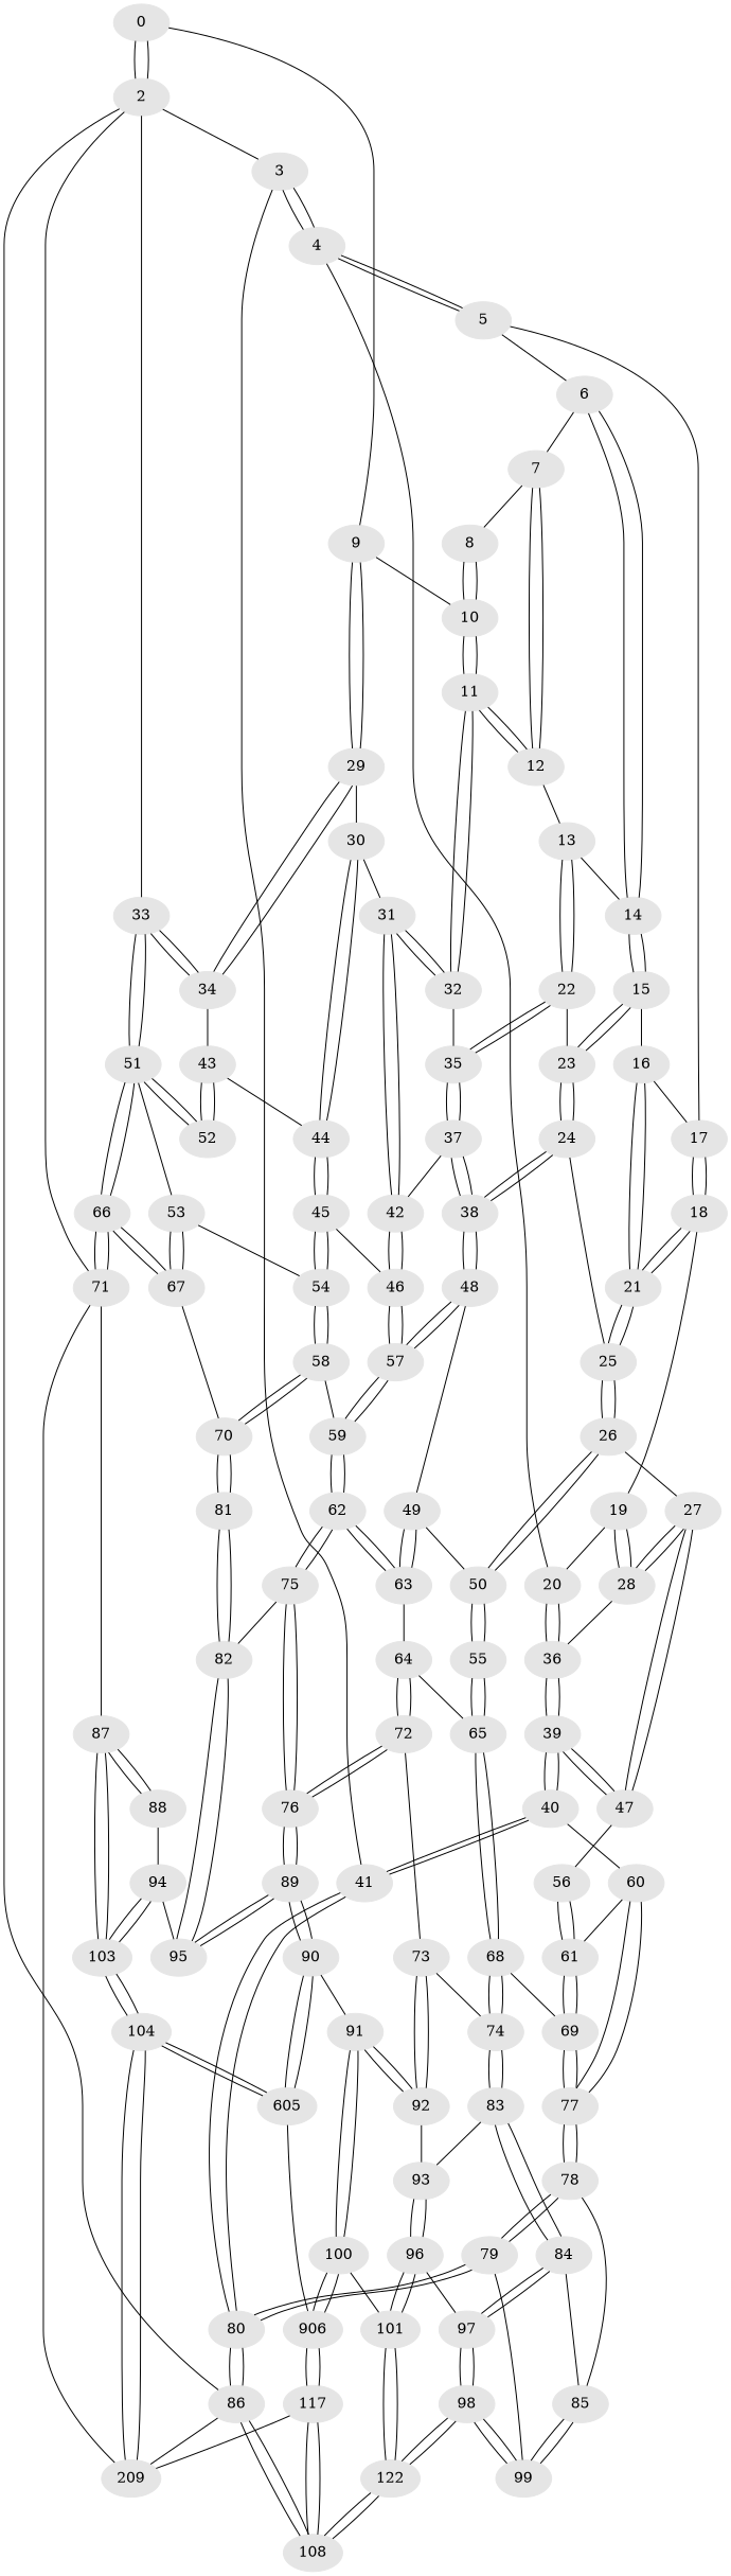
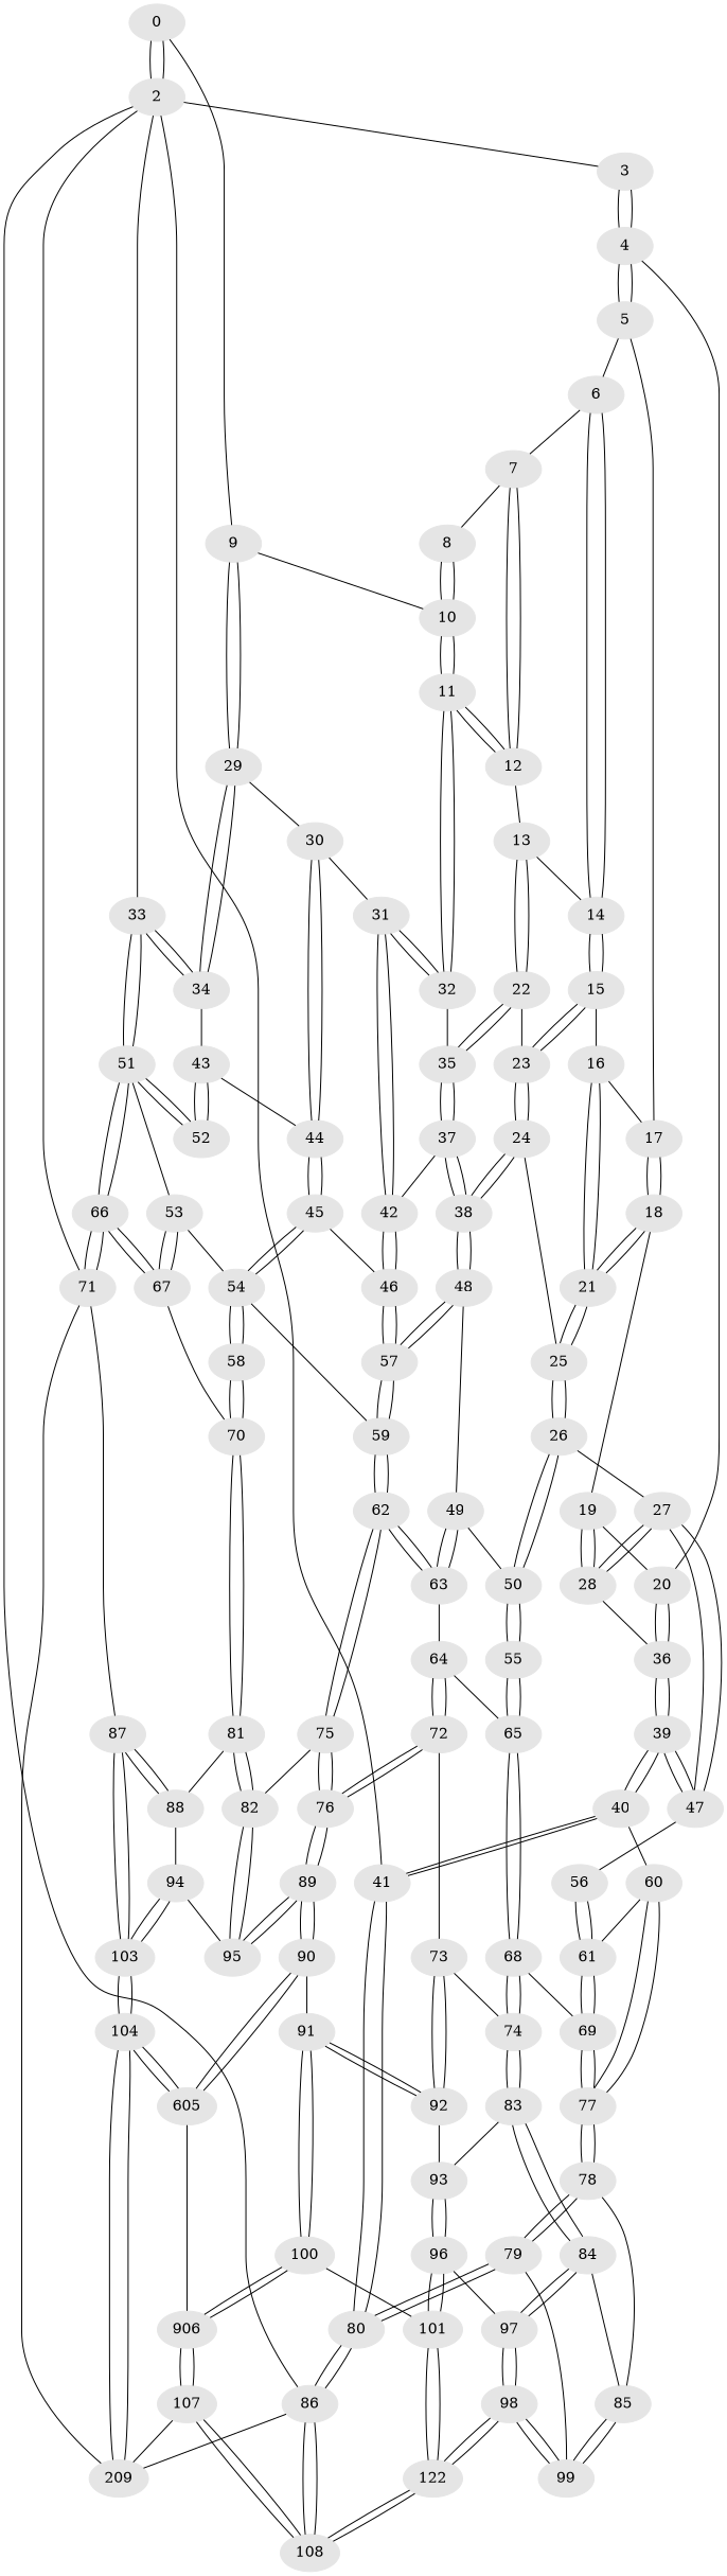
  graph {
    node [color=gray90 style=filled]
    n1 [label=0]
    2
    9
    3
    33
    71
    86
    10
    29
    4
    41
    34
    51
    87
    n15 [label=209]
    5
    20
    80
    108
    6
    17
    36
    7
    14
    18
    8
    12
    15
    13
    11
    30
    32
    35
    22
    23
    16
    21
    24
    25
    19
    28
    39
    26
    37
    38
    48
    27
    50
    47
    55
    56
    31
    44
    43
    42
    45
    46
    52
    66
    53
    40
    57
    49
    60
    61
    77
    54
    58
    59
    63
    64
    65
    67
    70
    68
    69
    62
    81
    75
    78
    76
    82
    72
    73
    74
    83
    88
    103
    92
    89
    93
    84
    95
    90
    79
    85
    99
    94
    97
    96
    98
    104
    91
    n104 [label=605]
    100
    n106 [label=906]
    101
    n108 [label=122]
-   107 [label=117]
+   107
    n1 -- 2
    n1 -- 2
    n1 -- 9
    2 -- 3
    2 -- 33
    2 -- 71
    2 -- 86
    9 -- 10
    9 -- 29
    9 -- 29
    3 -- 4
    3 -- 4
-   3 -- 41
+   2 -- 41
    33 -- 34
    33 -- 34
    33 -- 51
    33 -- 51
    71 -- 87
    71 -- n15
    86 -- n15
    86 -- 108
    86 -- 108
    10 -- 11
    10 -- 11
    29 -- 34
    29 -- 34
    29 -- 30
    4 -- 5
    4 -- 5
    4 -- 20
    41 -- 80
    41 -- 80
    34 -- 43
    51 -- 52
    51 -- 52
    51 -- 66
    51 -- 66
    51 -- 53
    87 -- 88
    87 -- 88
    87 -- 103
    87 -- 103
    5 -- 6
    5 -- 17
    20 -- 36
    20 -- 36
    80 -- 86
    80 -- 86
    6 -- 7
    6 -- 14
    6 -- 14
    17 -- 18
    17 -- 18
    36 -- 39
    36 -- 39
    7 -- 8
    7 -- 12
    7 -- 12
    14 -- 15
    14 -- 15
    18 -- 21
    18 -- 21
    18 -- 19
    8 -- 10
    8 -- 10
    12 -- 13
    15 -- 23
    15 -- 23
    15 -- 16
    13 -- 14
    13 -- 22
    13 -- 22
    11 -- 12
    11 -- 12
    11 -- 32
    11 -- 32
    30 -- 31
    30 -- 44
    30 -- 44
    32 -- 35
    35 -- 37
    35 -- 37
    22 -- 35
    22 -- 35
    22 -- 23
    23 -- 24
    23 -- 24
    16 -- 17
    16 -- 21
    16 -- 21
    21 -- 25
    21 -- 25
    24 -- 25
    24 -- 38
    24 -- 38
    25 -- 26
    25 -- 26
    19 -- 20
    19 -- 28
    19 -- 28
    28 -- 36
    39 -- 47
    39 -- 47
    39 -- 40
    39 -- 40
    26 -- 27
    26 -- 50
    26 -- 50
    37 -- 38
    37 -- 38
    37 -- 42
    38 -- 48
    38 -- 48
    48 -- 57
    48 -- 57
    48 -- 49
    27 -- 28
    27 -- 28
    27 -- 47
    27 -- 47
    50 -- 55
    50 -- 55
    47 -- 56
    55 -- 65
    55 -- 65
    56 -- 61
    56 -- 61
    31 -- 32
    31 -- 32
    31 -- 42
    31 -- 42
    44 -- 45
    44 -- 45
    43 -- 44
    43 -- 52
    43 -- 52
    42 -- 46
    42 -- 46
    45 -- 46
    45 -- 54
    45 -- 54
    46 -- 57
    46 -- 57
    66 -- 71
    66 -- 71
    66 -- 67
    66 -- 67
    53 -- 54
    53 -- 67
    53 -- 67
    40 -- 41
    40 -- 41
    40 -- 60
    57 -- 59
    57 -- 59
    49 -- 50
    49 -- 63
    49 -- 63
    60 -- 61
    60 -- 77
    60 -- 77
    61 -- 69
    61 -- 69
    77 -- 78
    77 -- 78
    54 -- 58
    54 -- 58
-   58 -- 59
+   54 -- 59
    58 -- 70
    58 -- 70
    59 -- 62
    59 -- 62
    63 -- 64
    64 -- 65
    64 -- 72
    64 -- 72
    65 -- 68
    65 -- 68
    67 -- 70
    70 -- 81
    70 -- 81
    68 -- 69
    68 -- 74
    68 -- 74
    69 -- 77
    69 -- 77
    62 -- 63
    62 -- 63
    62 -- 75
    62 -- 75
    81 -- 82
    81 -- 82
+   81 -- 88
    75 -- 76
    75 -- 76
    75 -- 82
    78 -- 79
    78 -- 79
    78 -- 85
    76 -- 89
    76 -- 89
    82 -- 95
    82 -- 95
    72 -- 76
    72 -- 76
    72 -- 73
    73 -- 74
    73 -- 92
    73 -- 92
    74 -- 83
    74 -- 83
    83 -- 93
    83 -- 84
    83 -- 84
    88 -- 94
    103 -- 104
    103 -- 104
    92 -- 93
    89 -- 95
    89 -- 95
    89 -- 90
    89 -- 90
    93 -- 96
    93 -- 96
    84 -- 85
    84 -- 97
    84 -- 97
    90 -- 91
    90 -- n104
    90 -- n104
    79 -- 80
    79 -- 80
    79 -- 99
    85 -- 99
    85 -- 99
    94 -- 103
    94 -- 103
    94 -- 95
    97 -- 98
    97 -- 98
    96 -- 97
    96 -- 101
    96 -- 101
    98 -- 99
    98 -- 99
    98 -- n108
    98 -- n108
    104 -- n15
    104 -- n15
    104 -- n104
    104 -- n104
    91 -- 92
    91 -- 92
    91 -- 100
    91 -- 100
    n104 -- n106
    100 -- n106
    100 -- n106
    100 -- 101
    n106 -- 107
    n106 -- 107
    101 -- n108
    101 -- n108
    n108 -- 108
    n108 -- 108
    107 -- n15
    107 -- 108
    107 -- 108
  }
